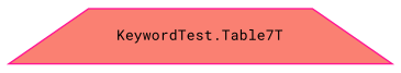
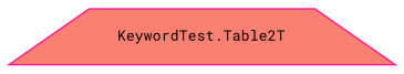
  digraph {
    rankdir=LR
    fontname="Roboto Mono"
-   n1 [color=deeppink fillcolor=salmon fontname="Roboto Mono" fontsize=10 height=0.2 label="KeywordTest.Table7T" shape=trapezium style=filled width=0.4]
+   n1 [color=deeppink fillcolor=salmon fontname="Roboto Mono" fontsize=10 height=0.2 label="KeywordTest.Table2T" shape=trapezium style=filled width=0.4]
  }
